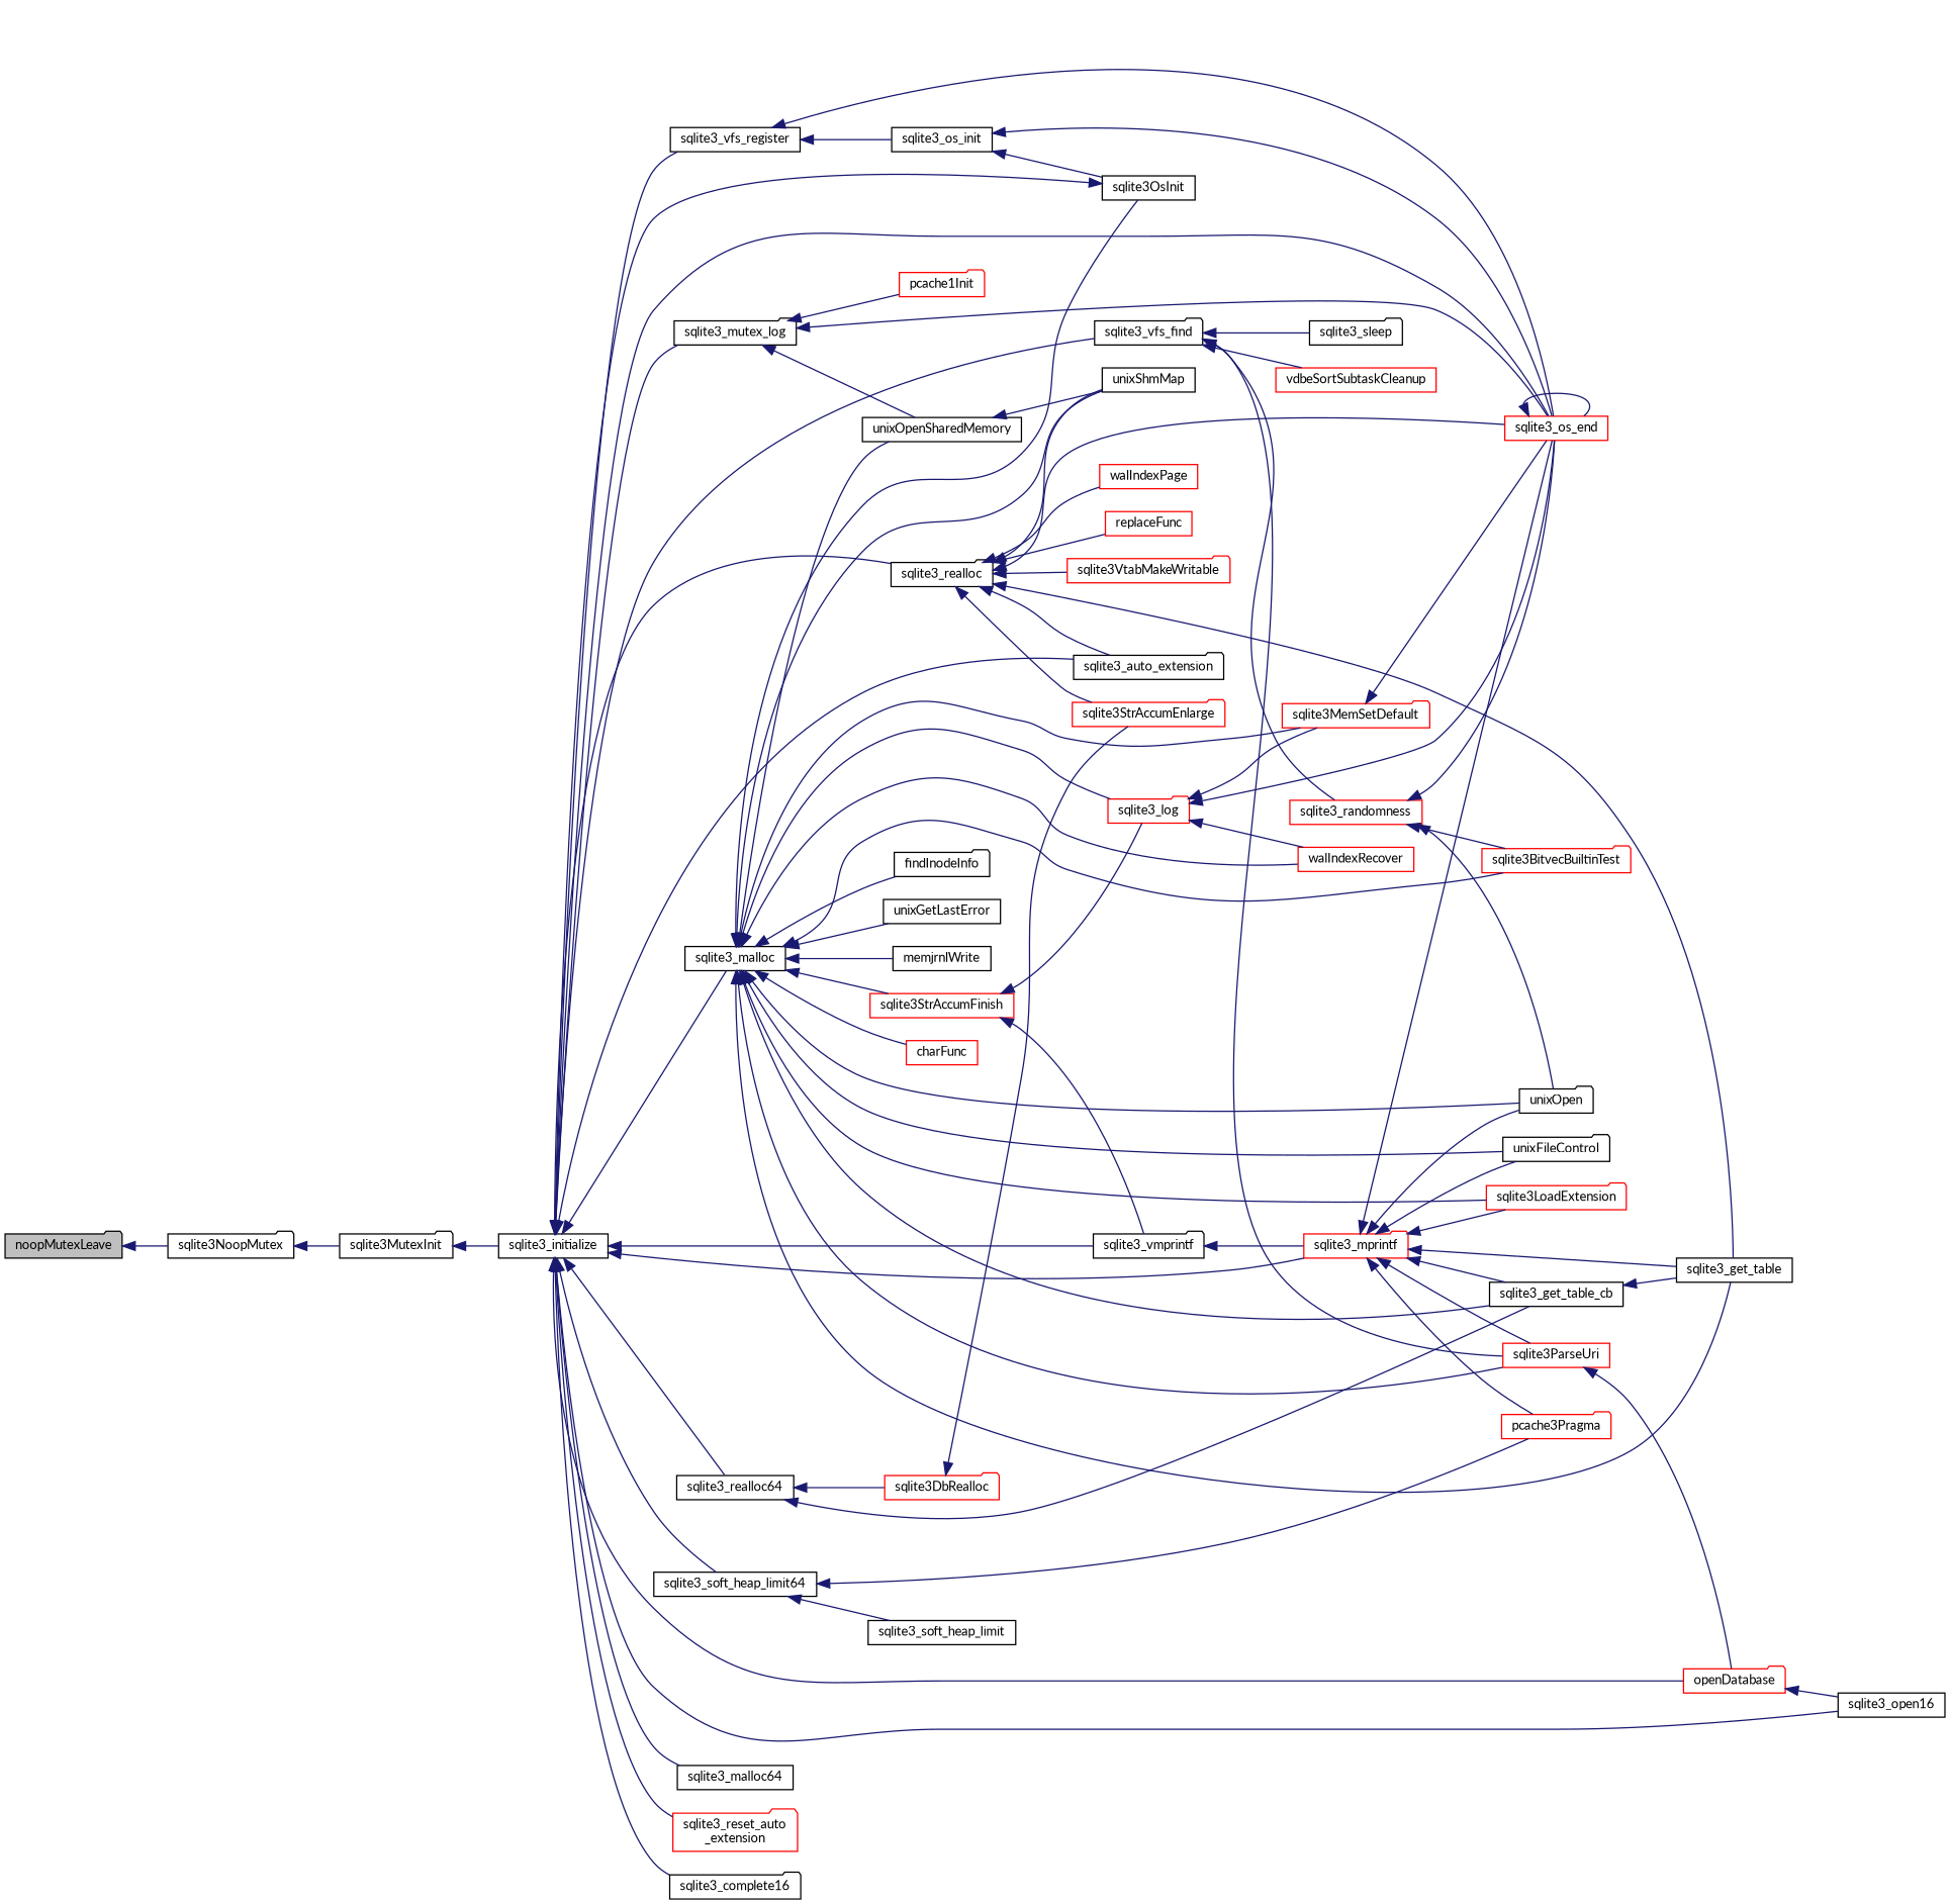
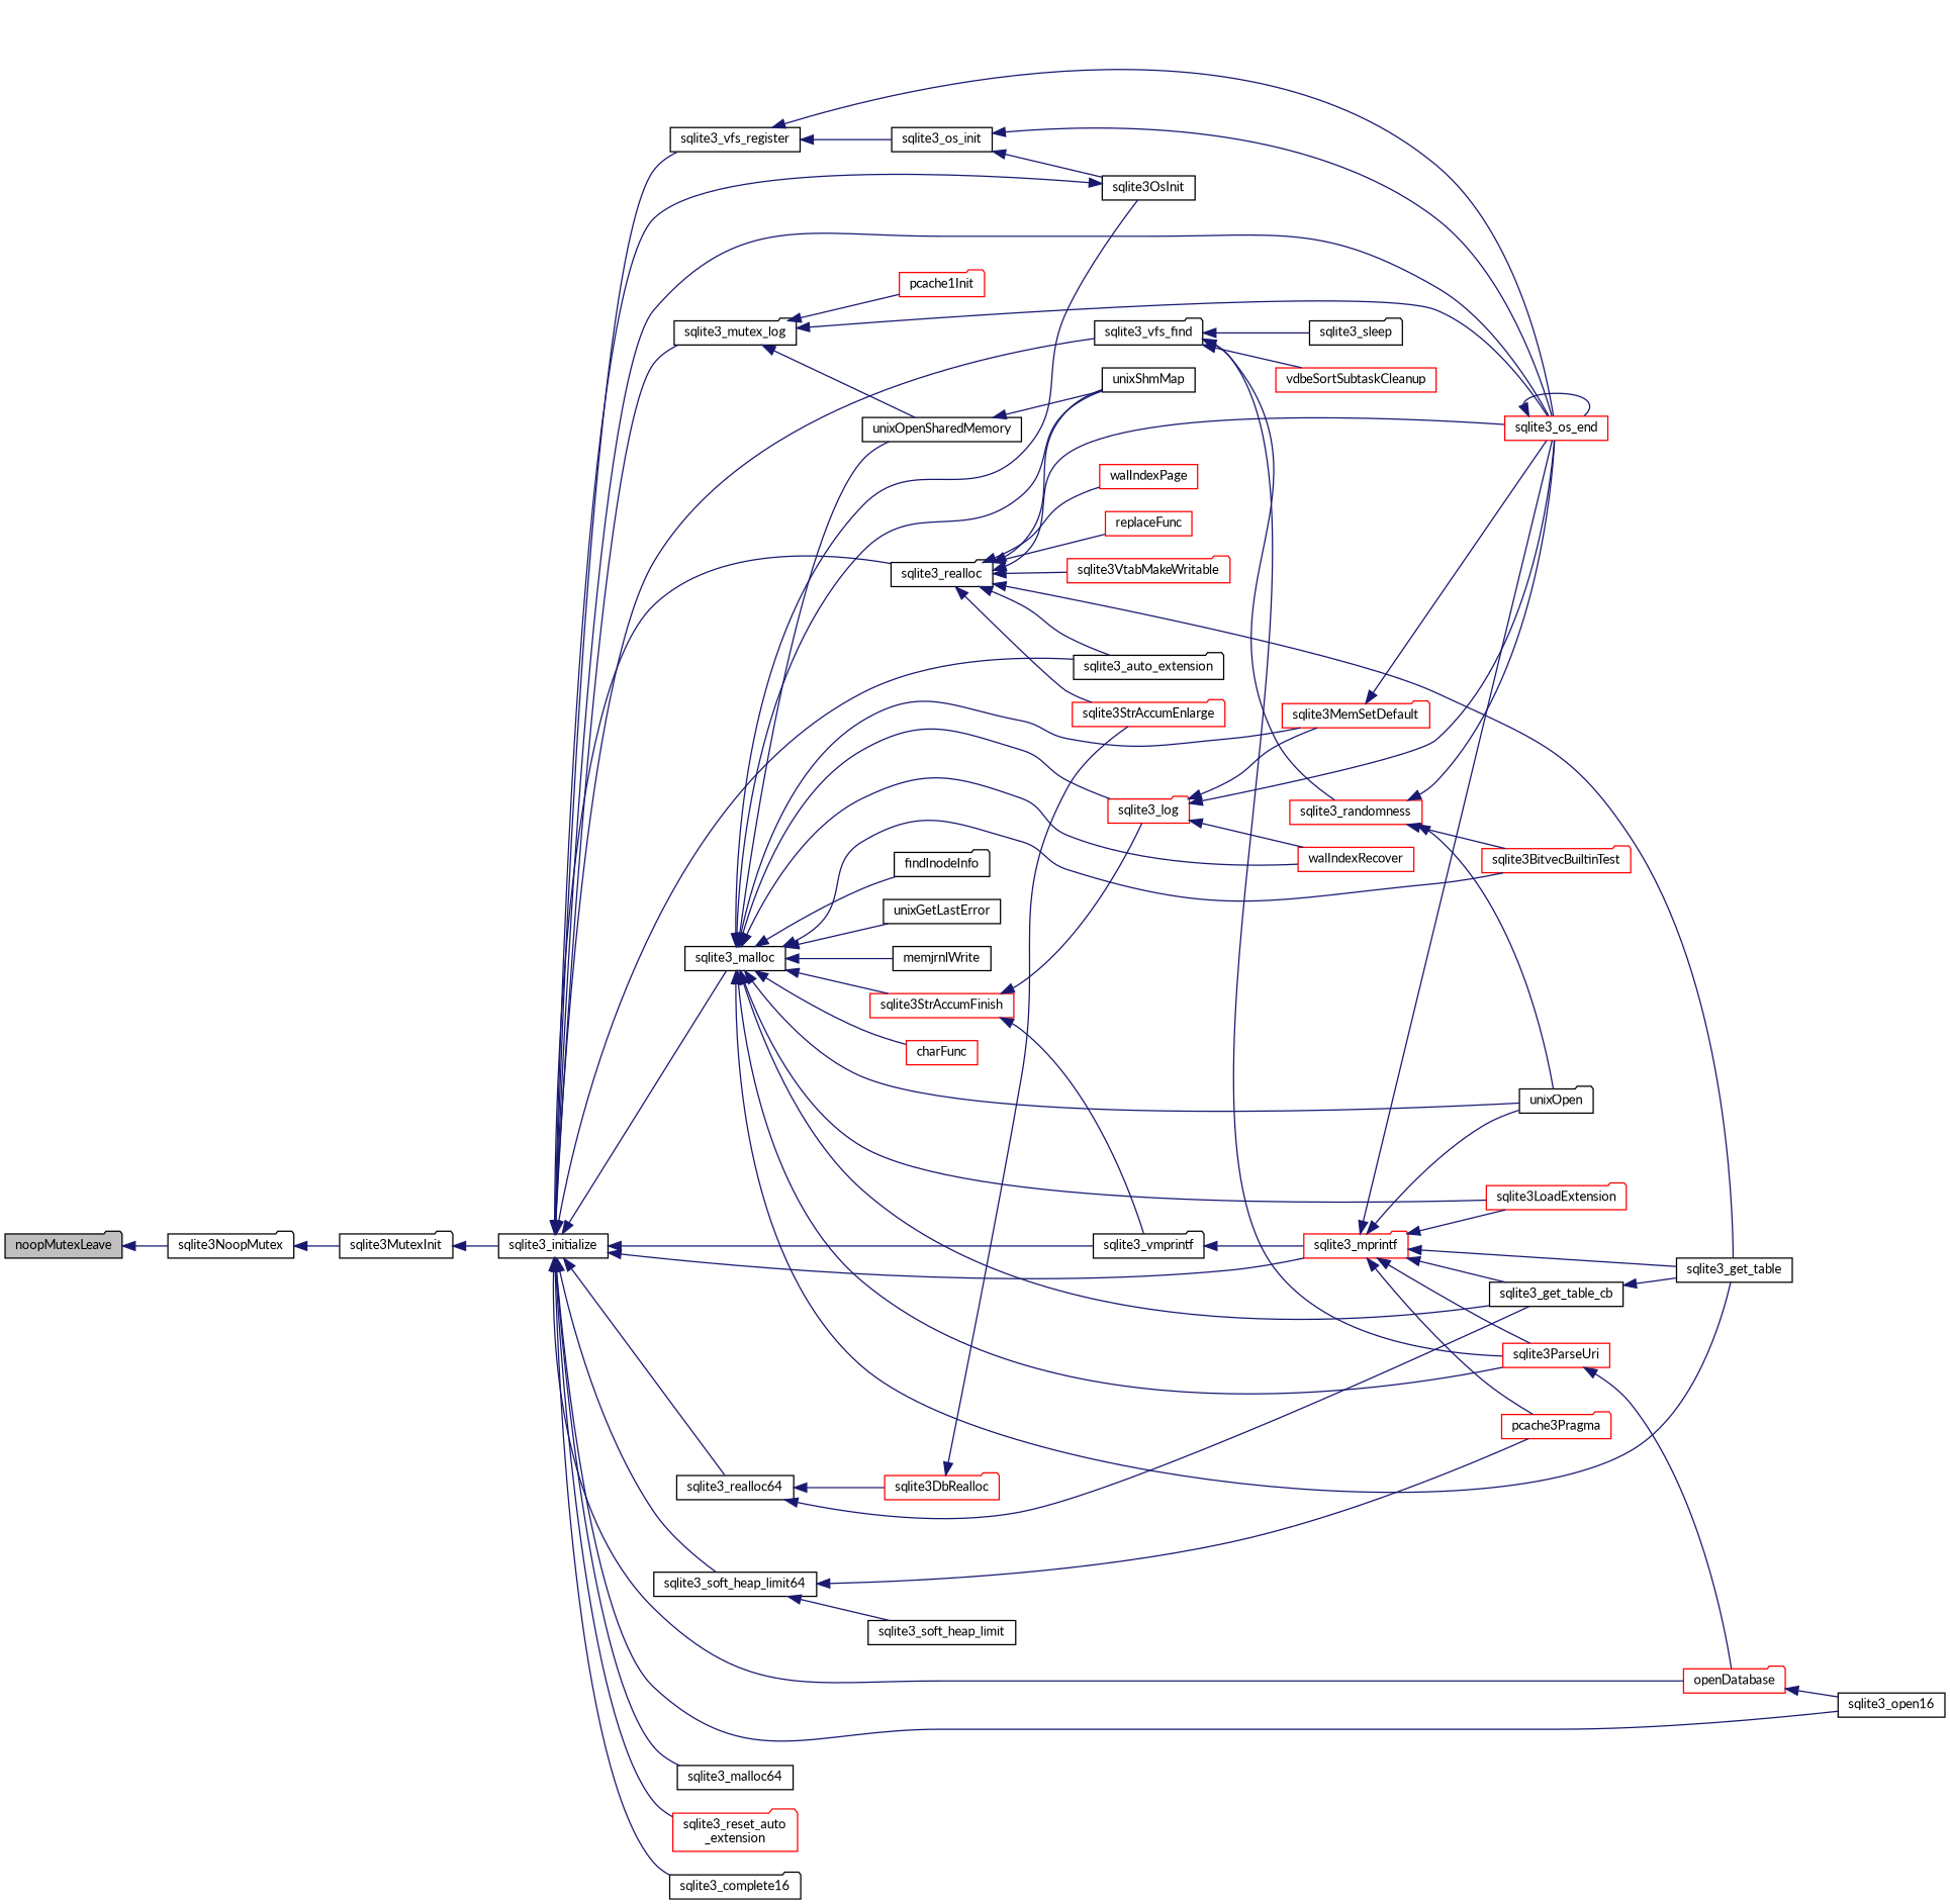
  digraph {
    fontname=Lato
    rankdir=LR
    node [color=black fillcolor=white fontname=Lato fontsize=10 shape=folder style=filled]
    edge [color=midnightblue dir=back fontname=Lato fontsize=10 labelfontname=FreeSans labelfontsize=10 style=solid]
    n1 [fillcolor=grey75 fontcolor=black height=0.2 label=noopMutexLeave width=0.4]
    n2 [height=0.2 label=sqlite3NoopMutex width=0.4]
    n3 [height=0.2 label=sqlite3MutexInit width=0.4]
    n4 [height=0.2 label=sqlite3_initialize shape=box width=0.4]
    n5 [height=0.2 label=sqlite3_vfs_find width=0.4]
    n6 [color=red height=0.2 label=sqlite3_os_end shape=box width=0.4]
    n7 [color=red height=0.2 label=openDatabase width=0.4]
    n8 [height=0.2 label=sqlite3_open16 shape=box width=0.4]
    n9 [height=0.2 label=sqlite3_vfs_register shape=box width=0.4]
    n10 [height=0.2 label=sqlite3_mutex_log width=0.4]
    n11 [height=0.2 label=sqlite3_soft_heap_limit64 shape=box width=0.4]
    n12 [height=0.2 label=sqlite3_malloc shape=box width=0.4]
    n13 [height=0.2 label=sqlite3_vmprintf width=0.4]
    n14 [color=red height=0.2 label=sqlite3_mprintf width=0.4]
    n15 [height=0.2 label=sqlite3_malloc64 shape=box width=0.4]
    n16 [height=0.2 label=sqlite3_realloc width=0.4]
    n17 [height=0.2 label=sqlite3_auto_extension width=0.4]
    n18 [height=0.2 label=sqlite3_realloc64 shape=box width=0.4]
    n19 [color=red height=0.2 label="sqlite3_reset_auto\l_extension" width=0.4]
    n20 [height=0.2 label=sqlite3_complete16 width=0.4]
    n21 [color=red height=0.2 label=sqlite3_randomness shape=box width=0.4]
    n22 [color=red height=0.2 label=vdbeSortSubtaskCleanup shape=box width=0.4]
    n23 [color=red height=0.2 label=sqlite3ParseUri shape=box width=0.4]
    n24 [height=0.2 label=sqlite3_sleep width=0.4]
    n25 [height=0.2 label=sqlite3_os_init shape=box width=0.4]
    n26 [height=0.2 label=unixOpenSharedMemory shape=box width=0.4]
    n27 [color=red height=0.2 label=pcache1Init width=0.4]
    n28 [height=0.2 label=sqlite3_soft_heap_limit shape=box width=0.4]
    n29 [color=red height=0.2 label=pcache3Pragma width=0.4]
    n30 [height=0.2 label=unixOpen width=0.4]
    n31 [color=red height=0.2 label=sqlite3BitvecBuiltinTest width=0.4]
    n32 [height=0.2 label=sqlite3OsInit shape=box width=0.4]
    n33 [height=0.2 label=unixShmMap shape=box width=0.4]
    n34 [color=red height=0.2 label=sqlite3MemSetDefault width=0.4]
    n35 [color=red height=0.2 label=sqlite3StrAccumFinish shape=box width=0.4]
-   n36 [height=0.2 label=unixFileControl width=0.4]
    n37 [color=red height=0.2 label=sqlite3LoadExtension width=0.4]
    n38 [height=0.2 label=sqlite3_get_table_cb shape=box width=0.4]
    n39 [height=0.2 label=sqlite3_get_table shape=box width=0.4]
    n40 [color=red height=0.2 label=sqlite3_log width=0.4]
    n41 [color=red height=0.2 label=walIndexRecover shape=box width=0.4]
    n42 [height=0.2 label=findInodeInfo width=0.4]
    n43 [height=0.2 label=unixGetLastError shape=box width=0.4]
    n44 [height=0.2 label=memjrnlWrite shape=box width=0.4]
    n45 [color=red height=0.2 label=charFunc shape=box width=0.4]
    n46 [color=red height=0.2 label=sqlite3StrAccumEnlarge width=0.4]
    n47 [color=red height=0.2 label=walIndexPage shape=box width=0.4]
    n48 [color=red height=0.2 label=replaceFunc shape=box width=0.4]
    n49 [color=red height=0.2 label=sqlite3VtabMakeWritable width=0.4]
    n50 [color=red height=0.2 label=sqlite3DbRealloc width=0.4]
    n1 -> n2
    n2 -> n3
    n3 -> n4
    n4 -> n5
    n4 -> n6
    n4 -> n7
    n4 -> n8
    n4 -> n9
    n4 -> n10
    n4 -> n11
    n4 -> n12
    n4 -> n13
    n4 -> n14
    n4 -> n15
    n4 -> n16
    n4 -> n17
    n4 -> n18
    n4 -> n19
    n4 -> n20
    n5 -> n21
    n5 -> n22
    n5 -> n23
    n5 -> n24
    n6 -> n6
    n7 -> n8
    n9 -> n6
    n9 -> n25
    n10 -> n6
    n10 -> n26
    n10 -> n27
    n11 -> n28
    n11 -> n29
    n12 -> n23
    n12 -> n26
    n12 -> n30
    n12 -> n31
    n12 -> n32
    n12 -> n33
    n12 -> n34
    n12 -> n35
-   n12 -> n36
    n12 -> n37
    n12 -> n38
    n12 -> n39
    n12 -> n40
    n12 -> n41
    n12 -> n42
    n12 -> n43
    n12 -> n44
    n12 -> n45
    n13 -> n14
    n14 -> n6
    n14 -> n23
    n14 -> n29
    n14 -> n30
-   n14 -> n36
    n14 -> n37
    n14 -> n38
    n14 -> n39
    n16 -> n6
    n16 -> n17
    n16 -> n33
    n16 -> n39
    n16 -> n46
    n16 -> n47
    n16 -> n48
    n16 -> n49
    n18 -> n38
    n18 -> n50
    n21 -> n6
    n21 -> n30
    n21 -> n31
    n23 -> n7
    n25 -> n6
    n25 -> n32
    n26 -> n33
    n32 -> n4
    n34 -> n6
    n35 -> n13
    n35 -> n40
    n38 -> n39
    n40 -> n6
    n40 -> n34
    n40 -> n41
    n50 -> n46
  }
